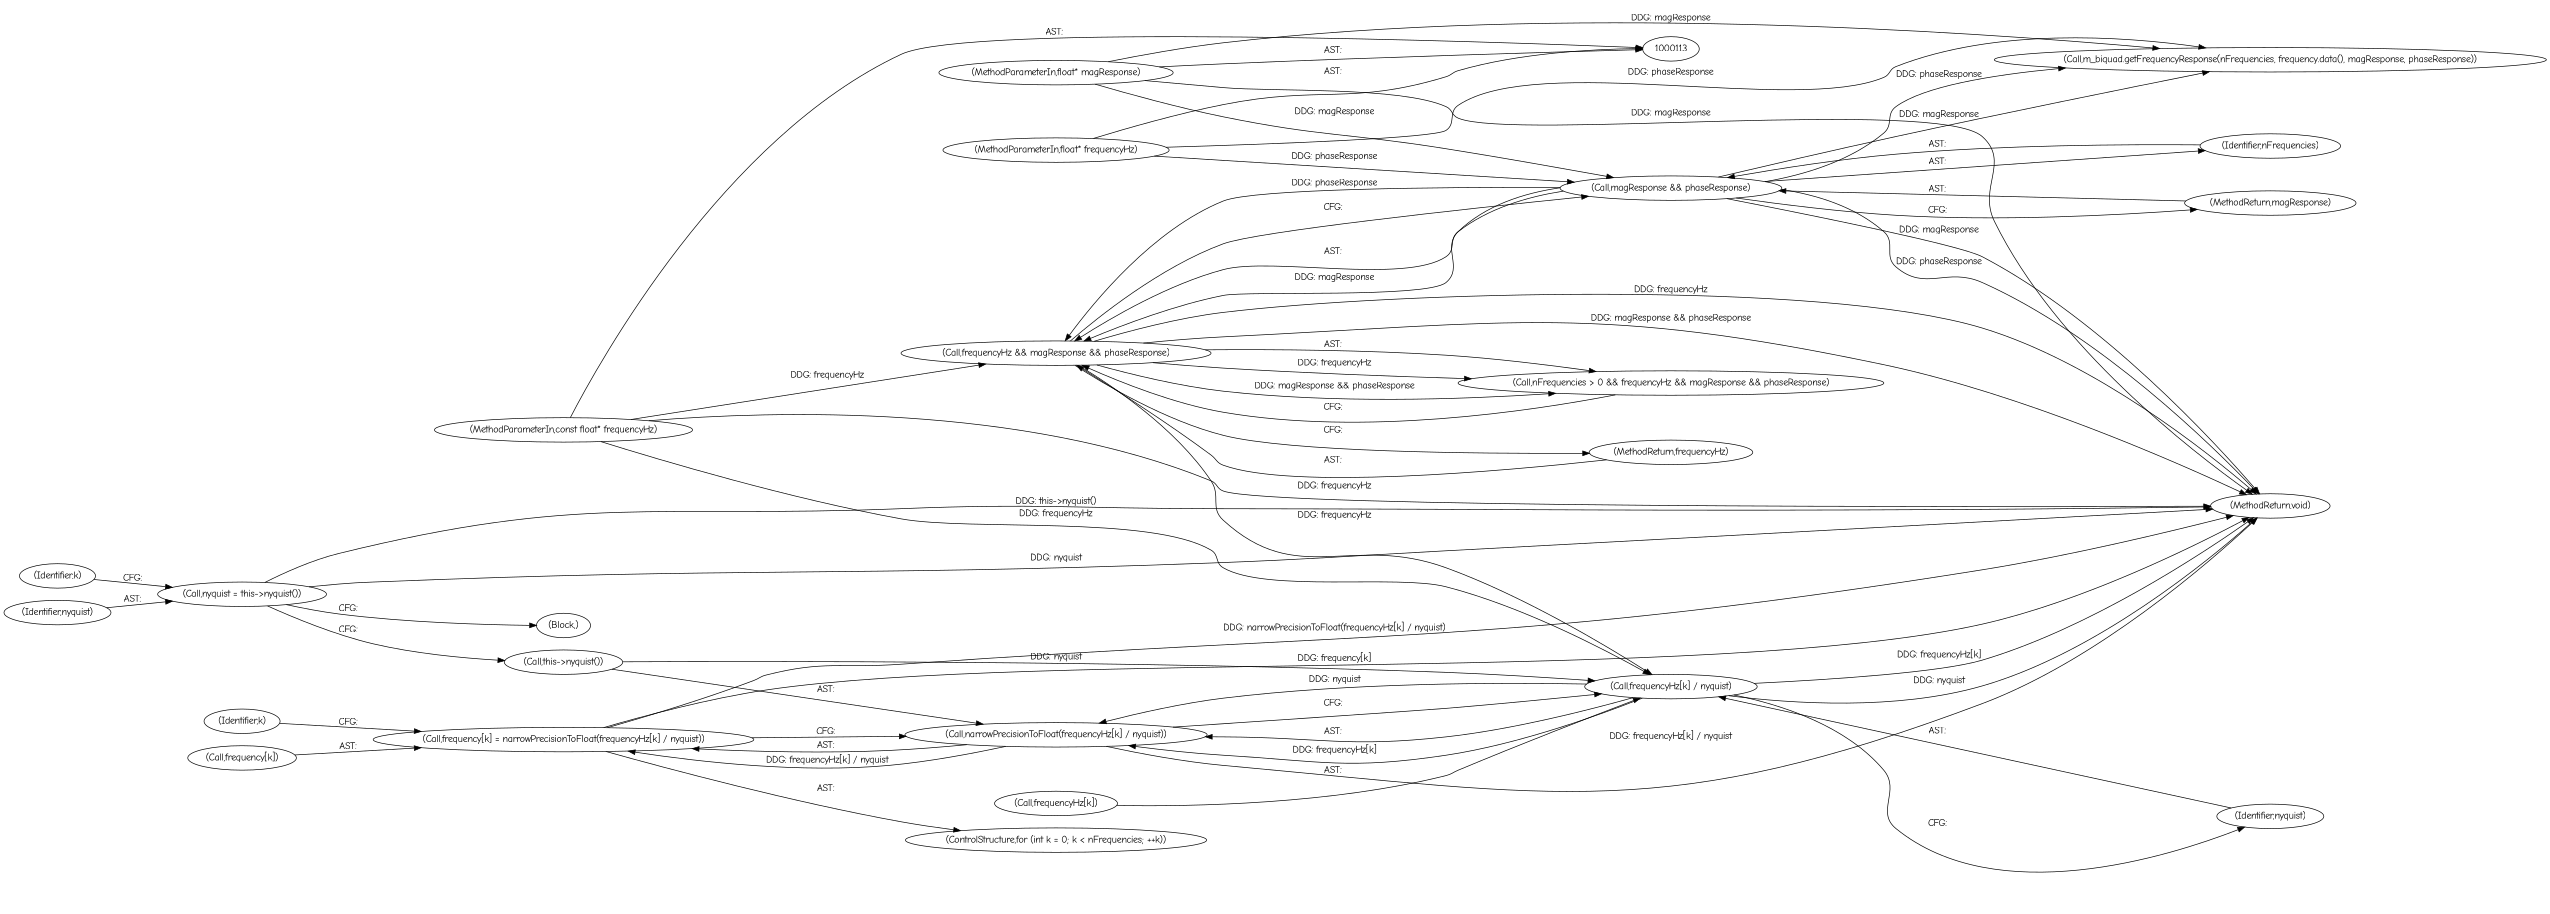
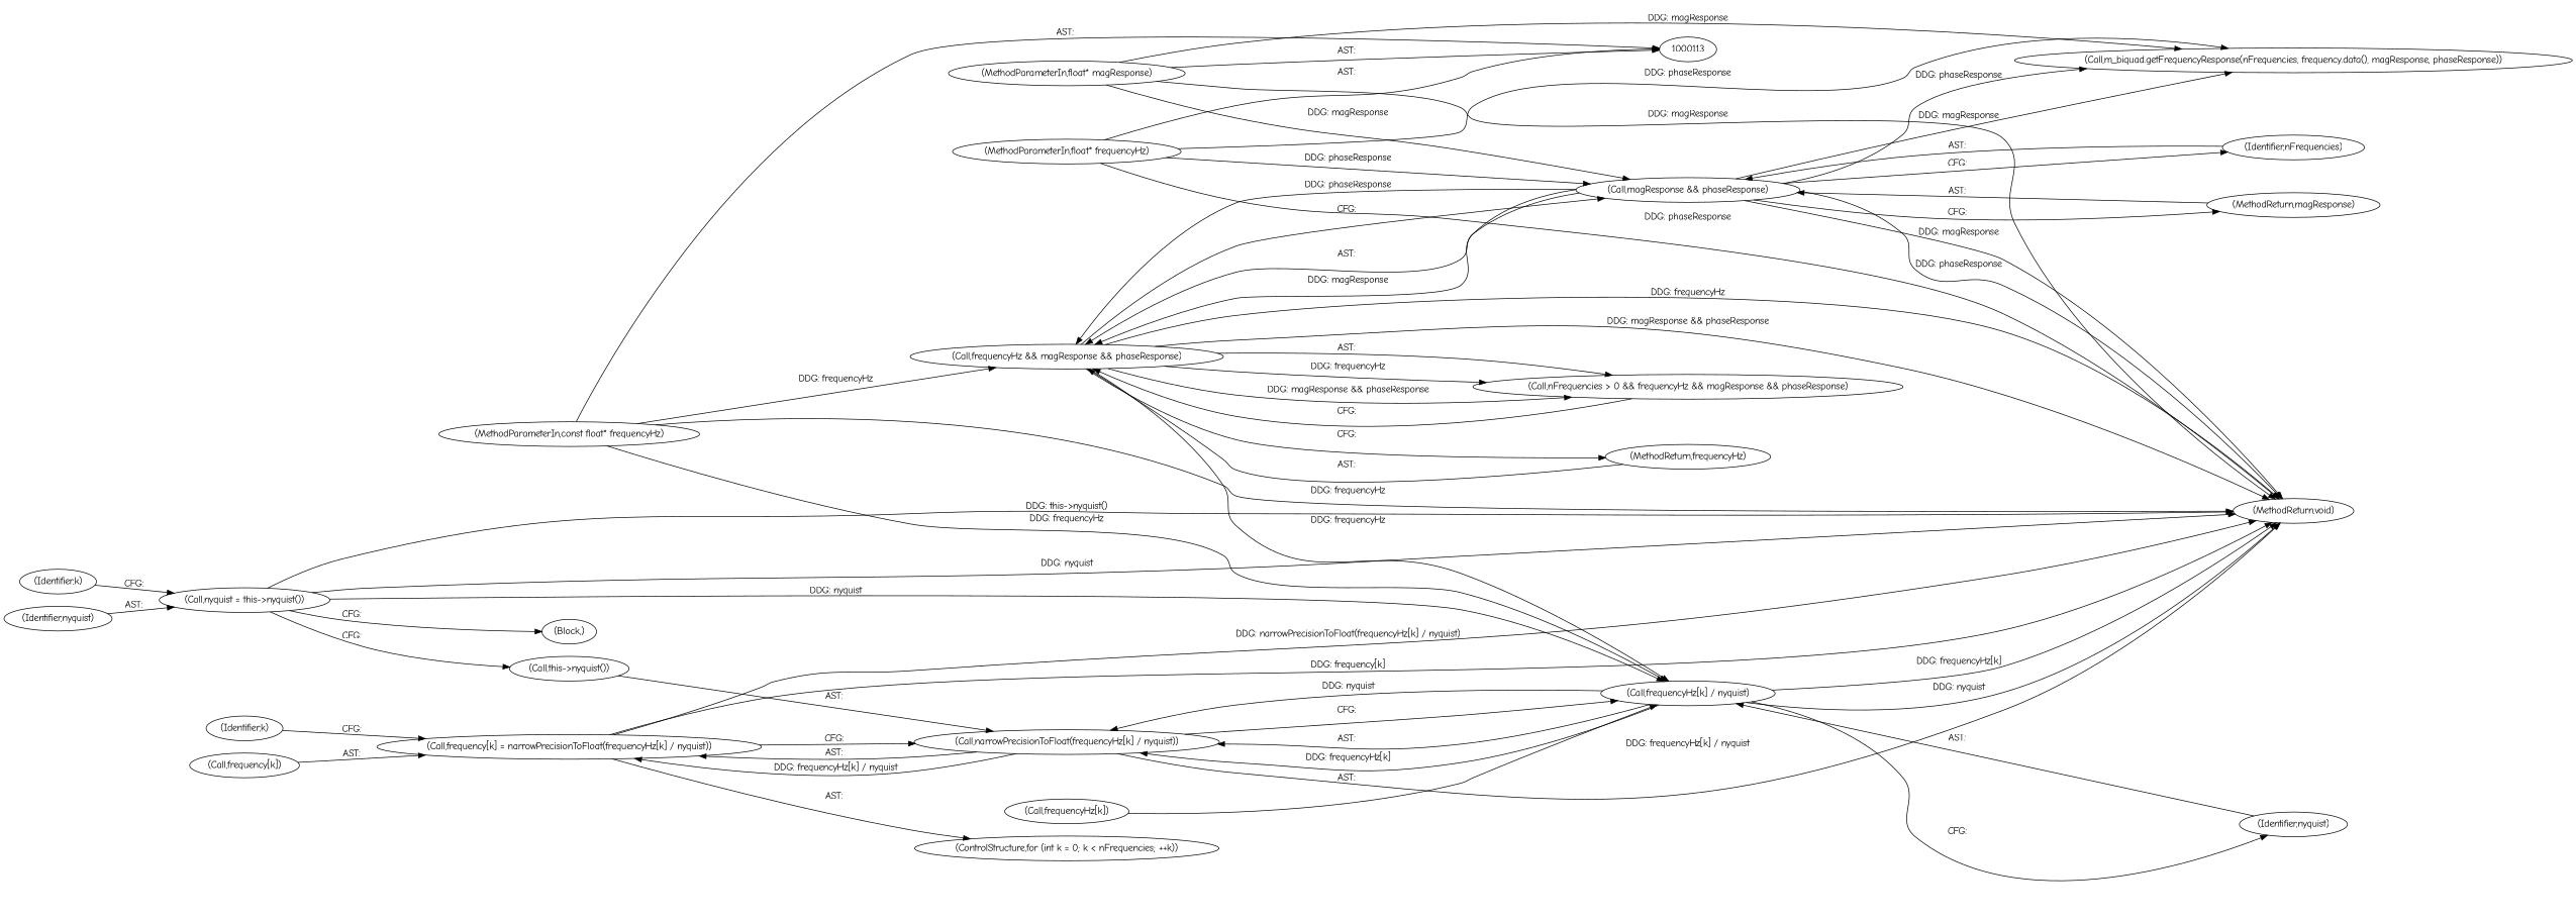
  digraph {
    fontname="Comic Neue"
    rankdir=LR
    node [fontname="Comic Neue"]
    edge [fontname="Comic Neue"]
    n1 [label="(Call,frequency[k] = narrowPrecisionToFloat(frequencyHz[k] / nyquist))"]
    n2 [label="(Call,narrowPrecisionToFloat(frequencyHz[k] / nyquist))"]
    n3 [label="(MethodReturn,void)"]
    n4 [label="(ControlStructure,for (int k = 0; k < nFrequencies; ++k))"]
    n5 [label="(Call,frequencyHz[k] / nyquist)"]
    n6 [label="(Identifier,nyquist)"]
    n7 [label="(Call,frequencyHz && magResponse && phaseResponse)"]
    n8 [label="(Call,magResponse && phaseResponse)"]
    n9 [label="(MethodReturn,frequencyHz)"]
    n10 [label="(Call,nFrequencies > 0 && frequencyHz && magResponse && phaseResponse)"]
    n11 [label="(MethodReturn,magResponse)"]
    n12 [label="(Call,m_biquad.getFrequencyResponse(nFrequencies, frequency.data(), magResponse, phaseResponse))"]
    n13 [label="(Identifier,nFrequencies)"]
    n14 [label="(MethodParameterIn,const float* frequencyHz)"]
    1000113
    n16 [label="(MethodParameterIn,float* magResponse)"]
    n17 [label="(MethodParameterIn,float* frequencyHz)"]
    n18 [label="(Call,nyquist = this->nyquist())"]
    n19 [label="(Block,)"]
    n20 [label="(Call,this->nyquist())"]
    n21 [label="(Identifier,k)"]
    n22 [label="(Identifier,nyquist)"]
    n23 [label="(Identifier,k)"]
    n24 [label="(Call,frequency[k])"]
    n25 [label="(Call,frequencyHz[k])"]
    n1 -> n2 [label="CFG: "]
    n1 -> n3 [label="DDG: frequency[k]"]
    n1 -> n3 [label="DDG: narrowPrecisionToFloat(frequencyHz[k] / nyquist)"]
    n1 -> n4 [label="AST: "]
    n2 -> n1 [label="AST: "]
    n2 -> n1 [label="DDG: frequencyHz[k] / nyquist"]
    n2 -> n3 [label="DDG: frequencyHz[k] / nyquist"]
    n2 -> n5 [label="CFG: "]
    n5 -> n2 [label="AST: "]
    n5 -> n2 [label="DDG: frequencyHz[k]"]
    n5 -> n2 [label="DDG: nyquist"]
    n5 -> n3 [label="DDG: frequencyHz[k]"]
    n5 -> n3 [label="DDG: nyquist"]
    n5 -> n6 [label="CFG: "]
    n6 -> n5 [label="AST: "]
    n7 -> n3 [label="DDG: frequencyHz"]
    n7 -> n3 [label="DDG: magResponse && phaseResponse"]
    n7 -> n5 [label="DDG: frequencyHz"]
    n7 -> n8 [label="CFG: "]
    n7 -> n9 [label="CFG: "]
    n7 -> n10 [label="AST: "]
    n7 -> n10 [label="DDG: frequencyHz"]
    n7 -> n10 [label="DDG: magResponse && phaseResponse"]
    n8 -> n3 [label="DDG: phaseResponse"]
    n8 -> n3 [label="DDG: magResponse"]
    n8 -> n7 [label="AST: "]
    n8 -> n7 [label="DDG: magResponse"]
    n8 -> n7 [label="DDG: phaseResponse"]
    n8 -> n11 [label="CFG: "]
    n8 -> n12 [label="DDG: magResponse"]
    n8 -> n12 [label="DDG: phaseResponse"]
-   n8 -> n13 [label="AST: "]
+   n8 -> n13 [label="CFG: "]
    n9 -> n7 [label="AST: "]
    n10 -> n7 [label="CFG: "]
    n11 -> n8 [label="AST: "]
    n13 -> n8 [label="AST: "]
    n14 -> n3 [label="DDG: frequencyHz"]
    n14 -> n5 [label="DDG: frequencyHz"]
    n14 -> n7 [label="DDG: frequencyHz"]
    n14 -> 1000113 [label="AST: "]
    n16 -> n3 [label="DDG: magResponse"]
    n16 -> n8 [label="DDG: magResponse"]
    n16 -> n12 [label="DDG: magResponse"]
    n16 -> 1000113 [label="AST: "]
+   n17 -> n3 [label="DDG: phaseResponse"]
    n17 -> n8 [label="DDG: phaseResponse"]
    n17 -> n12 [label="DDG: phaseResponse"]
    n17 -> 1000113 [label="AST: "]
    n18 -> n3 [label="DDG: this->nyquist()"]
    n18 -> n3 [label="DDG: nyquist"]
-   n20 -> n5 [label="DDG: nyquist"]
+   n18 -> n5 [label="DDG: nyquist"]
    n18 -> n19 [label="CFG: "]
    n18 -> n20 [label="CFG: "]
    n20 -> n2 [label="AST: "]
    n21 -> n18 [label="CFG: "]
    n22 -> n18 [label="AST: "]
    n23 -> n1 [label="CFG: "]
    n24 -> n1 [label="AST: "]
    n25 -> n5 [label="AST: "]
  }
